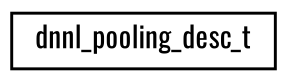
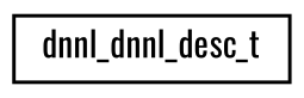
  digraph {
    rankdir=LR
    fontname=Oswald
-   n1 [color=black fillcolor=white fontname=Oswald fontsize=10 height=0.2 label=dnnl_pooling_desc_t shape=record style=filled width=0.4]
+   n1 [color=black fillcolor=white fontname=Oswald fontsize=10 height=0.2 label=dnnl_dnnl_desc_t shape=record style=filled width=0.4]
  }
